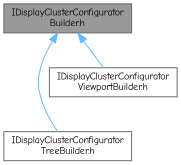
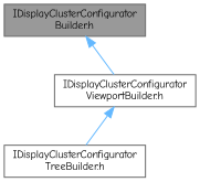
  digraph {
    fontname="Comic Neue"
    node [color=grey40 fillcolor=white fontname="Comic Neue" fontsize=10 shape=box style=filled]
    edge [color=steelblue1 dir=back fontname="Comic Neue" fontsize=10 labelfontname=Helvetica labelfontsize=10 style=solid]
    n1 [color=gray40 fillcolor=grey60 fontcolor=black height=0.2 label="IDisplayClusterConfigurator\lBuilder.h" width=0.4]
    n2 [height=0.2 label="IDisplayClusterConfigurator\lTreeBuilder.h" width=0.4]
    n3 [height=0.2 label="IDisplayClusterConfigurator\lViewportBuilder.h" width=0.4]
-   n1 -> n2
+   n3 -> n2
    n1 -> n3
  }
